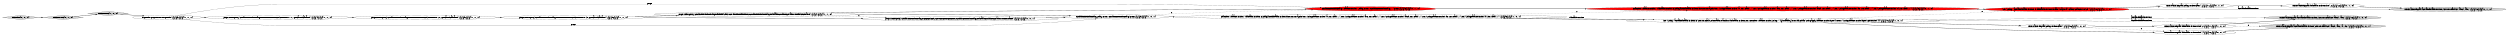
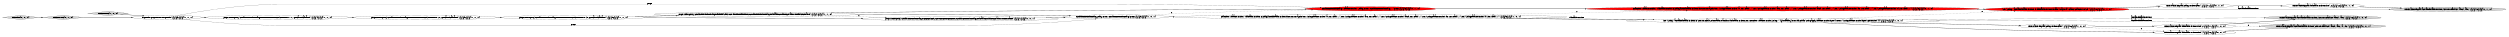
  digraph {
    rankdir=LR
    node [fillcolor=white shape=ellipse style=filled]
    edge [style=bold]
    n1 [label="props.setProperty(CombineRetentionPolicy.RETENTION_POLICIES_PREFIX + \"1\",.getCanonicalName())@@@4@@@['1', '1', '1']"]
    n2 [label="props.setProperty(CombineRetentionPolicy.RETENTION_POLICIES_PREFIX + \"2\",.getCanonicalName())@@@5@@@['1', '1', '1']"]
    n3 [label="props.setProperty(CombineRetentionPolicy.RETENTION_POLICIES_PREFIX + \"3\",.getCanonicalName())@@@6@@@['1', '1', '1']"]
    n4 [fillcolor=lightgray label="testIntersect['1', '0', '0']" shape=diamond]
    n5 [label="Properties props = new Properties()@@@3@@@['1', '1', '1']"]
    n6 [fillcolor=red label="CombineRetentionPolicy<DatasetVersion> policy = new CombineRetentionPolicy<>(props)@@@8@@@['0', '1', '0']"]
    n7 [label="CombineRetentionPolicy policy = new CombineRetentionPolicy(props)@@@8@@@['1', '0', '1']"]
    n8 [fillcolor=red label="Collection<DatasetVersion> deletableVersions = policy.listDeletableVersions(Lists.newArrayList(new StringDatasetVersion(\"a\",new Path(\"/\")),new StringDatasetVersion(\"abc\",new Path(\"/\")),new StringDatasetVersion(\"abcd\",new Path(\"/\")),new StringDatasetVersion(\"bc\",new Path(\"/\")),new StringDatasetVersion(\"d\",new Path(\"/\"))))@@@9@@@['0', '1', '0']"]
    n9 [label="Collection<DatasetVersion> deletableVersions = policy.listDeletableVersions(Lists.newArrayList(new StringDatasetVersion(\"a\",new Path(\"/\")),new StringDatasetVersion(\"abc\",new Path(\"/\")),new StringDatasetVersion(\"abcd\",new Path(\"/\")),new StringDatasetVersion(\"bc\",new Path(\"/\")),new StringDatasetVersion(\"d\",new Path(\"/\"))))@@@9@@@['1', '0', '1']"]
    n10 [label="Assert.assertEquals(deletableVersions.size(),2)@@@12@@@['0', '1', '0']"]
    n11 [fillcolor=lightgray label="Assert.assertEquals(actualDeletableVersions,Sets.newHashSet(\"abcd\",\"abc\"))@@@13@@@['0', '1', '0']"]
    n12 [label="props.setProperty(CombineRetentionPolicy.DELETE_SETS_COMBINE_OPERATION,CombineRetentionPolicy.DeletableCombineOperation.INTERSECT.name())@@@7@@@['1', '1', '0']"]
    n13 [label="props.setProperty(CombineRetentionPolicy.DELETE_SETS_COMBINE_OPERATION,CombineRetentionPolicy.DeletableCombineOperation.UNION.name())@@@7@@@['0', '0', '1']"]
    n14 [fillcolor=lightgray label="testUnion['0', '0', '1']" shape=diamond]
    n15 [fillcolor=lightgray label="testIntersect['0', '1', '0']" shape=diamond]
    n16 [fillcolor=red label="Set<String> actualDeletableVersions = deletableVersions.stream().map(null).collect(Collectors.toSet())@@@10@@@['0', '1', '0']"]
    n17 [label="Assert.assertEquals(policy.versionClass(),)@@@11@@@['0', '1', '0']"]
    n18 [label="Set<String> actualDeletableVersions = Sets.newHashSet(Iterables.transform(deletableVersions,new Function<DatasetVersion,String>(){@Nullable @Override public String apply(DatasetVersion input){return ((StringDatasetVersion)input).getVersion()}}))@@@10@@@['1', '0', '1']"]
    n19 [label="Assert.assertEquals(policy.versionClass(),)@@@16@@@['1', '0', '0']"]
    n20 [label="Assert.assertEquals(deletableVersions.size(),4)@@@16@@@['0', '0', '1']"]
    n21 [fillcolor=lightgray label="Assert.assertEquals(actualDeletableVersions,Sets.newHashSet(\"abcd\",\"abc\"))@@@18@@@['1', '0', '0']"]
    n22 [fillcolor=lightgray label="Assert.assertEquals(actualDeletableVersions,Sets.newHashSet(\"abcd\",\"abc\",\"a\",\"bc\"))@@@17@@@['0', '0', '1']"]
    n23 [label="Assert.assertEquals(deletableVersions.size(),2)@@@17@@@['1', '0', '0']"]
    n1 -> n2
    n2 -> n3
    n3 -> n12
    n3 -> n13
    n4 -> n5
    n5 -> n1
    n5 -> n6 [label=props style=solid]
    n5 -> n7 [label=props style=solid]
    n6 -> n8
    n7 -> n6 [label=0 style=dashed]
    n7 -> n9
    n8 -> n16
    n9 -> n8 [label=0 style=dashed]
    n9 -> n18
    n9 -> n18 [label=deletableVersions style=solid]
    n10 -> n11
    n12 -> n6
    n12 -> n7
    n12 -> n13 [label=0 style=dashed]
    n13 -> n7
    n14 -> n15
-   n15 -> n4
+   n15 -> n5
    n16 -> n11 [label=actualDeletableVersions style=solid]
    n16 -> n17
    n17 -> n10
    n18 -> n16 [label=0 style=dashed]
    n18 -> n19
    n18 -> n20
    n18 -> n21 [label=actualDeletableVersions style=solid]
    n18 -> n22 [label=actualDeletableVersions style=solid]
    n19 -> n20 [label=0 style=dashed]
    n19 -> n23
    n20 -> n22
    n23 -> n21
    n23 -> n22 [label=0 style=dashed]
  }
